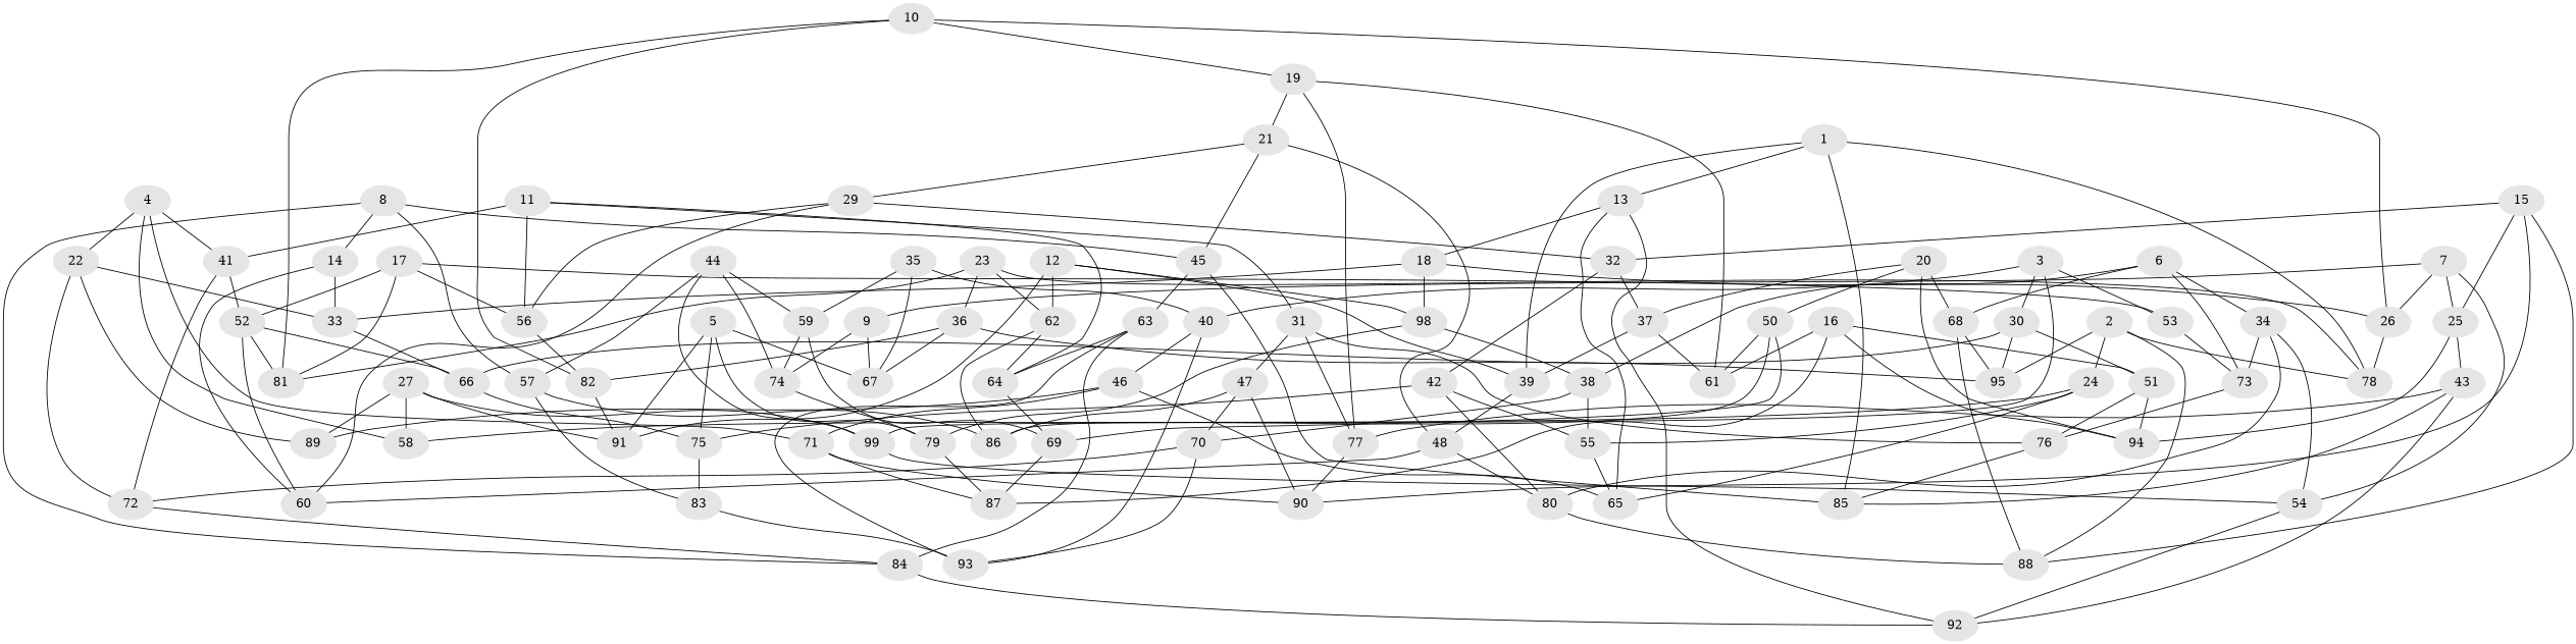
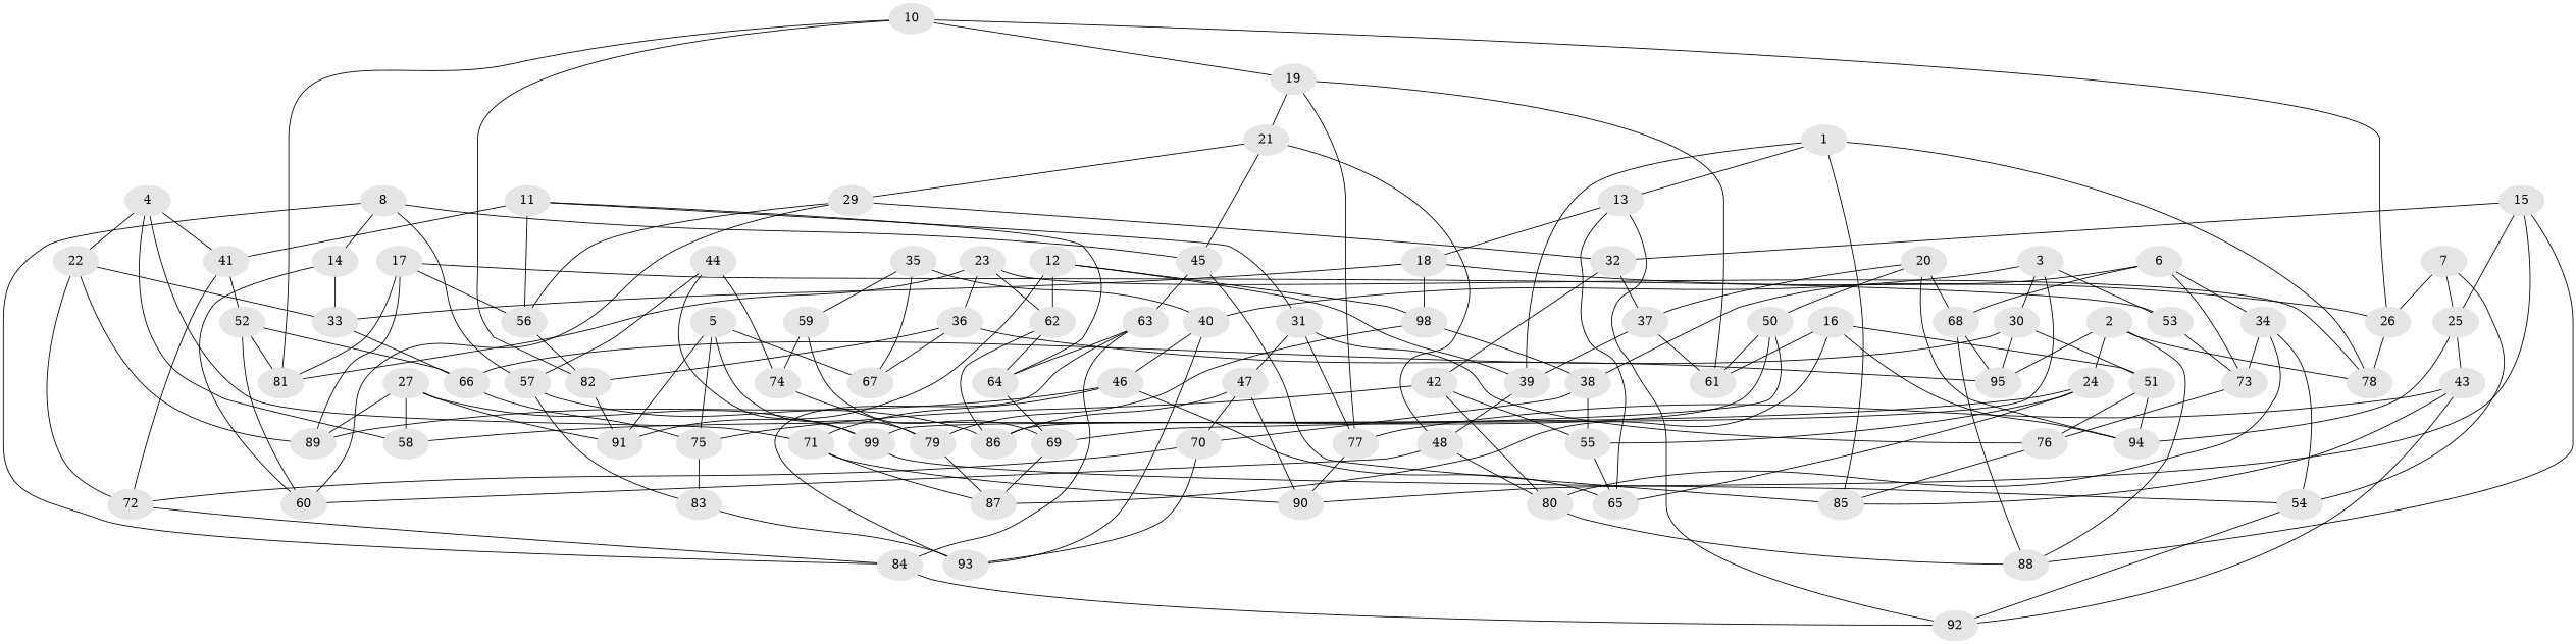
  graph {
    node [color=gray90 style=filled]
    1
    13
    39
    78
    85
    18
    65
    92
    48
    2
    24
    88
    95
    58
    55
    3
    30
    40
    n19 [label=99]
    53
    51
    66
    46
    93
    54
    73
    4
    22
    41
    71
    33
    89
    72
    52
    90
    87
    5
    67
    75
    79
    91
    83
    6
    34
    38
    68
    80
    70
    76
    7
-   9
    25
    26
    74
    94
    43
    8
    14
    45
    57
    84
    60
    63
    86
    10
    19
    81
    82
    61
    21
    77
    11
    31
    56
    64
    47
    69
    12
    n79 [label=98]
    62
    15
    32
    37
    42
    16
    17
    29
    20
    50
    23
    36
    27
    35
    59
    44
    1 -- 13
    1 -- 39
    1 -- 78
    1 -- 85
    13 -- 18
    13 -- 65
    13 -- 92
    39 -- 48
    18 -- 33
    18 -- 26
    18 -- n79
    48 -- 80
    48 -- 60
    2 -- 78
    2 -- 24
    2 -- 88
    2 -- 95
    24 -- 65
    24 -- 58
    24 -- 55
    55 -- 65
    3 -- 30
    3 -- 40
    3 -- n19
    3 -- 53
    30 -- 95
    30 -- 51
    30 -- 66
    40 -- 46
    40 -- 93
    n19 -- 54
    53 -- 73
    51 -- 76
    51 -- 94
    66 -- 75
    46 -- 65
    46 -- 71
    46 -- 89
    54 -- 92
    73 -- 76
    4 -- 58
    4 -- 22
    4 -- 41
    4 -- 71
    22 -- 33
    22 -- 89
    22 -- 72
    41 -- 72
    41 -- 52
    71 -- 90
    71 -- 87
    33 -- 66
    72 -- 84
    52 -- 66
    52 -- 60
    52 -- 81
    5 -- 67
    5 -- 75
    5 -- 79
    5 -- 91
    75 -- 83
    79 -- 87
    83 -- 93
    6 -- 73
    6 -- 34
    6 -- 38
    6 -- 68
    34 -- 54
    34 -- 73
    34 -- 80
    38 -- 55
    38 -- 70
    68 -- 88
    68 -- 95
    80 -- 88
    70 -- 93
    70 -- 72
    76 -- 85
    7 -- 54
-   7 -- 9
    7 -- 25
    7 -- 26
-   9 -- 67
-   9 -- 74
    25 -- 94
    25 -- 43
    26 -- 78
    74 -- 79
    43 -- 85
    43 -- 92
    43 -- 77
    8 -- 14
    8 -- 45
    8 -- 57
    8 -- 84
    14 -- 33
    14 -- 60
    45 -- 85
    45 -- 63
    57 -- 83
    57 -- 86
    84 -- 92
    63 -- 93
    63 -- 84
    63 -- 64
    10 -- 26
    10 -- 19
    10 -- 81
    10 -- 82
    19 -- 61
    19 -- 21
    19 -- 77
    82 -- 91
    21 -- 48
    21 -- 45
    21 -- 29
    77 -- 90
    11 -- 41
    11 -- 31
    11 -- 56
    11 -- 64
    31 -- 76
    31 -- 77
    31 -- 47
    56 -- 82
    64 -- 69
    47 -- 90
    47 -- 70
    47 -- 86
    69 -- 87
    12 -- 39
    12 -- 91
    12 -- n79
    12 -- 62
    n79 -- 79
    n79 -- 38
    62 -- 86
    62 -- 64
    15 -- 88
    15 -- 90
    15 -- 25
    15 -- 32
    32 -- 37
    32 -- 42
    37 -- 39
    37 -- 61
    42 -- 55
    42 -- 75
    42 -- 80
    16 -- 51
    16 -- 87
    16 -- 94
    16 -- 61
    17 -- 53
-   17 -- 52
+   17 -- 89
    17 -- 81
    17 -- 56
    29 -- 60
    29 -- 56
    29 -- 32
    20 -- 68
    20 -- 94
    20 -- 37
    20 -- 50
    50 -- 86
    50 -- 61
    50 -- 69
    23 -- 78
    23 -- 81
    23 -- 62
    23 -- 36
    36 -- 95
    36 -- 67
    36 -- 82
    27 -- 58
    27 -- n19
    27 -- 89
    27 -- 91
    35 -- 40
    35 -- 67
    35 -- 59
    59 -- 74
    59 -- 69
    44 -- n19
    44 -- 74
    44 -- 57
-   44 -- 59
  }
